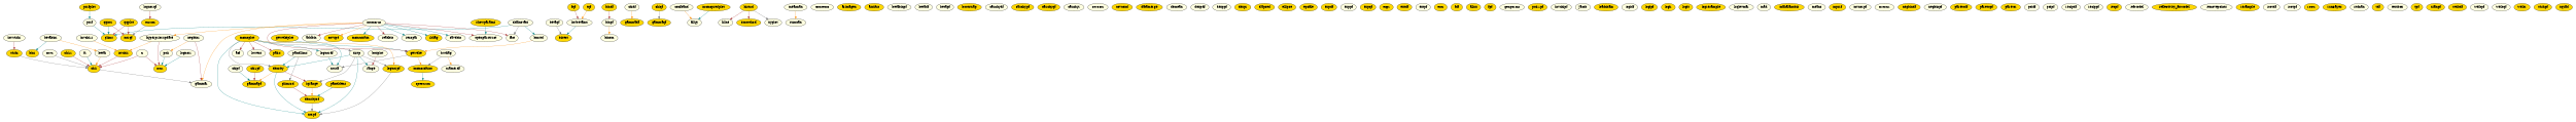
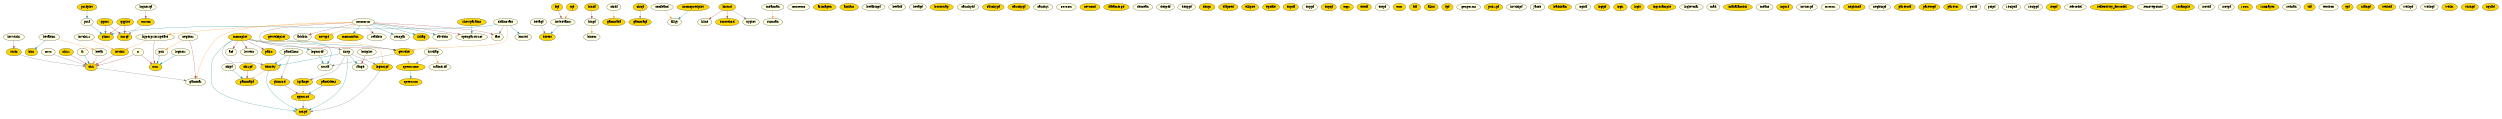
  digraph {
    node [fillcolor=gold style=filled]
    edge [color=teal]
    betabinr [fillcolor=lightyellow]
    betar [fillcolor=lightyellow]
    binr
    chir
    gammar [fillcolor=lightyellow]
    betaqf [fillcolor=lightyellow]
    bisect
    binpf [fillcolor=lightyellow]
    bindf
    binom [fillcolor=lightyellow]
    boxplot [fillcolor=lightyellow]
    range [fillcolor=lightyellow]
    chainstats [fillcolor=lightyellow]
    bmstd [fillcolor=lightyellow]
    geweke
    iact [fillcolor=lightyellow]
    plims
    nordf [fillcolor=lightyellow]
-   spectrum0 [label=mcmcssfun0]
+   spectrum0
    spectrum
    chi1pf
    gammapf
    chi1r
    chidf [fillcolor=lightyellow]
    gammadf
    chipf [fillcolor=lightyellow]
    chiqf
    gammaqf
    confband [fillcolor=lightyellow]
    fillyy [fillcolor=lightyellow]
    cusum
    norqf
    density
    iqrange
    norpf
-   density2d
+   density2d [label=qqnor2d]
    invbetainc [fillcolor=lightyellow]
    fqf
    fr [fillcolor=lightyellow]
    gewekeplot
    hline [fillcolor=lightyellow]
    hist2d
    smooth2d
    xyplot [fillcolor=lightyellow]
    histp [fillcolor=lightyellow]
    lognorpf
    hwdiag [fillcolor=lightyellow]
    cramerdf [fillcolor=lightyellow]
    hyperpriorupdate [fillcolor=lightyellow]
    invchir
    norr
    invchi1r [fillcolor=lightyellow]
    invwishr [fillcolor=lightyellow]
    wishr
    lognordf [fillcolor=lightyellow]
    lognorqf [fillcolor=lightyellow]
    lognorr [fillcolor=lightyellow]
    mcmcplot
    acf [fillcolor=lightyellow]
    lowess [fillcolor=lightyellow]
    pairs
    mcmcpredplot
    mcmcrun [fillcolor=lightyellow]
    addbin [fillcolor=lightyellow]
    covupd
    mcmcssfun
    openparstruct [fillcolor=lightyellow]
    readbin [fillcolor=lightyellow]
    res2par [fillcolor=lightyellow]
    rldiag
    savebin [fillcolor=lightyellow]
    meannan [fillcolor=lightyellow]
    sumnan [fillcolor=lightyellow]
    mvtr [fillcolor=lightyellow]
    negbinr [fillcolor=lightyellow]
    poir [fillcolor=lightyellow]
    paneldens
    panellims [fillcolor=lightyellow]
    plims2d
    psrf [fillcolor=lightyellow]
    psrfplot
    qqnor
    qqplot
    showparams
    tqf
    tr [fillcolor=lightyellow]
    Contents [fillcolor=lightyellow]
    arimagen
    assifun
    betabinpf [fillcolor=lightyellow]
    betadf [fillcolor=lightyellow]
    betapf [fillcolor=lightyellow]
    bootstrap
    cauchydf [fillcolor=lightyellow]
    cauchypf
    cauchyqf
    cauchyr [fillcolor=lightyellow]
    cov2cor [fillcolor=lightyellow]
    covcond
    datamerge
    demean [fillcolor=lightyellow]
    dexpdf [fillcolor=lightyellow]
    dexppf [fillcolor=lightyellow]
    dexpr
    elapsed
    ellipse
    epsfile
    expdf
    exppf [fillcolor=lightyellow]
    expqf
    expr
    extdf
    extpf [fillcolor=lightyellow]
    extr
    fdf
    fillxx
    fpf
    genperms [fillcolor=lightyellow]
    n119 [label=poir1pf]
    invchipf [fillcolor=lightyellow]
    jacob [fillcolor=lightyellow]
    loadchain
    logidf [fillcolor=lightyellow]
    logipf
    logir
    logit
    logresample
    lsqlevmar [fillcolor=lightyellow]
    mad [fillcolor=lightyellow]
    mahalanobis
    means [fillcolor=lightyellow]
    mpsrf
    mvnorpf [fillcolor=lightyellow]
    mvnorr [fillcolor=lightyellow]
    negbindf
    negbinpf [fillcolor=lightyellow]
    paretodf
    paretopf
    paretor
    poidf [fillcolor=lightyellow]
    poipf [fillcolor=lightyellow]
    recipdf [fillcolor=lightyellow]
    recippf [fillcolor=lightyellow]
    recpf
    refModel [fillcolor=lightyellow]
    reflectivity_fitModel
    removepoints [fillcolor=lightyellow]
    resample
    rootdf [fillcolor=lightyellow]
    rootpf [fillcolor=lightyellow]
    rootr
    runBayes
    stdnan [fillcolor=lightyellow]
    tdf
    textbox [fillcolor=lightyellow]
    tpf
    trianpf
    weibdf
    weibpf [fillcolor=lightyellow]
    weibqf [fillcolor=lightyellow]
    weibr
    wishpf
    xquad
    betabinr -> betar [color=darkorange]
    betabinr -> binr
    betar -> chir [color=darkorange]
    chir -> gammar [color=gray40]
    betaqf -> bisect [color=gray40]
    binpf -> binom [color=darkorange]
    bindf -> binpf [color=brown]
    boxplot -> range [color=brown]
    chainstats -> bmstd
-   bmstd -> geweke [color=darkorange]
+   chainstats -> geweke [color=darkorange]
    chainstats -> iact [color=gray40]
    chainstats -> plims
    geweke -> nordf [color=gray40]
    geweke -> spectrum0 [color=darkorange]
    spectrum0 -> spectrum
    chi1pf -> gammapf [color=brown]
    chi1r -> chir [color=brown]
    chidf -> gammadf [color=darkorange]
    chipf -> gammapf
    chiqf -> gammaqf [color=gray40]
    confband -> fillyy [color=darkorange]
    cusum -> norqf [color=gray40]
    density -> gammapf [color=darkorange]
-   density -> iqrange [color=brown]
    density -> norpf
    iqrange -> density2d [color=darkorange]
    density2d -> norpf [color=gray40]
    invbetainc -> bisect
    fqf -> invbetainc [color=brown]
    fr -> chir
    gewekeplot -> geweke
    hist2d -> hline [color=brown]
    hist2d -> smooth2d [color=brown]
    hist2d -> xyplot [color=gray40]
    histp -> range
    histp -> density
    histp -> iqrange [color=gray40]
    histp -> norpf
    histp -> lognorpf [color=gray40]
    lognorpf -> norpf [color=gray40]
    hwdiag -> spectrum0 [color=gray40]
    hwdiag -> cramerdf [color=darkorange]
    hyperpriorupdate -> invchir [color=darkorange]
    hyperpriorupdate -> norr [color=brown]
    invchir -> chir [color=brown]
    invchi1r -> invchir [color=darkorange]
    invwishr -> wishr [color=brown]
    wishr -> chir [color=gray40]
    lognordf -> nordf
    lognorqf -> cusum [color=brown]
    lognorr -> norr
    mcmcplot -> nordf
    mcmcplot -> density [color=gray40]
    mcmcplot -> norpf
    mcmcplot -> histp [color=gray40]
    mcmcplot -> lognorpf [color=darkorange]
    mcmcplot -> lognordf
    mcmcplot -> acf [color=brown]
    mcmcplot -> lowess [color=brown]
    mcmcplot -> pairs [color=brown]
    mcmcpredplot -> fillyy
    mcmcrun -> gammar [color=darkorange]
    mcmcrun -> geweke [color=brown]
    mcmcrun -> iact [color=brown]
    mcmcrun -> hyperpriorupdate [color=darkorange]
    mcmcrun -> addbin [color=brown]
    mcmcrun -> covupd [color=darkorange]
    mcmcrun -> mcmcssfun
    mcmcrun -> openparstruct [color=brown]
    mcmcrun -> readbin [color=brown]
    mcmcrun -> res2par
    mcmcrun -> rldiag
    mcmcrun -> savebin
    meannan -> sumnan [color=darkorange]
    mvtr -> chir [color=gray40]
    negbinr -> gammar [color=brown]
    negbinr -> poir [color=darkorange]
    poir -> norr
    paneldens -> density2d
    panellims -> density
    panellims -> plims2d [color=gray40]
    plims2d -> density2d [color=brown]
    psrf -> plims
    psrfplot -> psrf
    qqnor -> plims
    qqnor -> norqf [color=brown]
    qqplot -> plims [color=brown]
    qqplot -> norqf [color=brown]
    showparams -> openparstruct
    tqf -> invbetainc [color=darkorange]
    tr -> chir [color=brown]
    tr -> norr [color=brown]
  }
